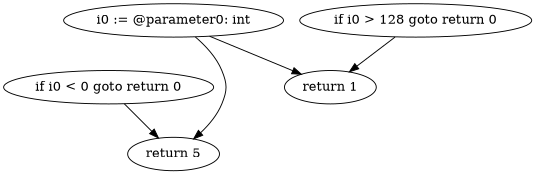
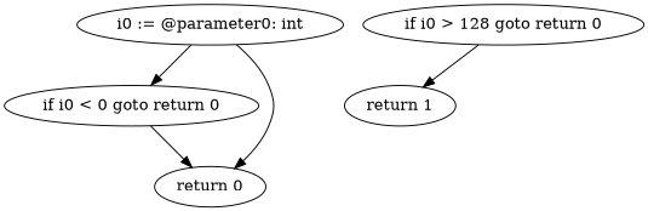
  digraph {
    "i0 := @parameter0: int"
    "if i0 < 0 goto return 0"
-   "return 0" [label="return 5"]
+   "return 0"
    "if i0 > 128 goto return 0"
    "return 1"
-   "i0 := @parameter0: int" -> "return 1"
+   "i0 := @parameter0: int" -> "if i0 < 0 goto return 0"
    "i0 := @parameter0: int" -> "return 0"
    "if i0 < 0 goto return 0" -> "return 0"
    "if i0 > 128 goto return 0" -> "return 1"
  }
